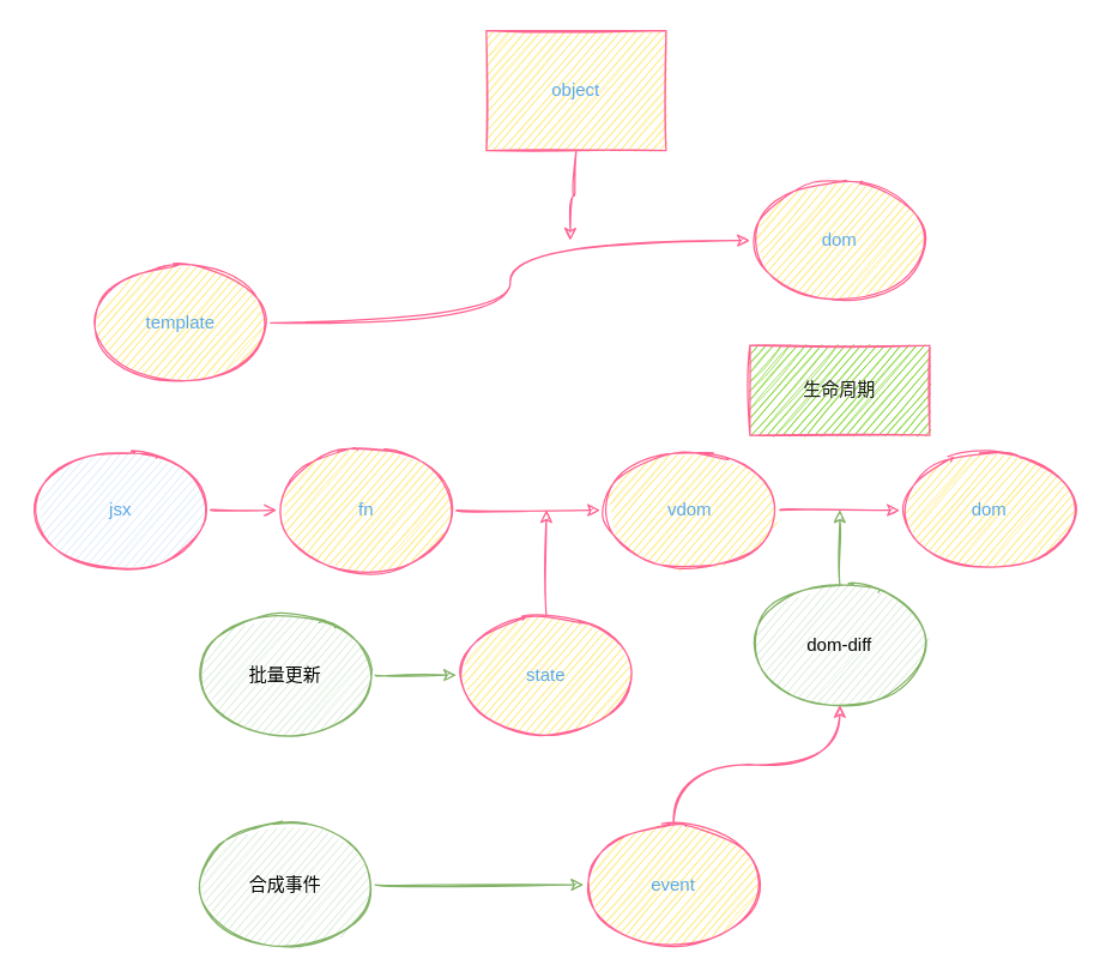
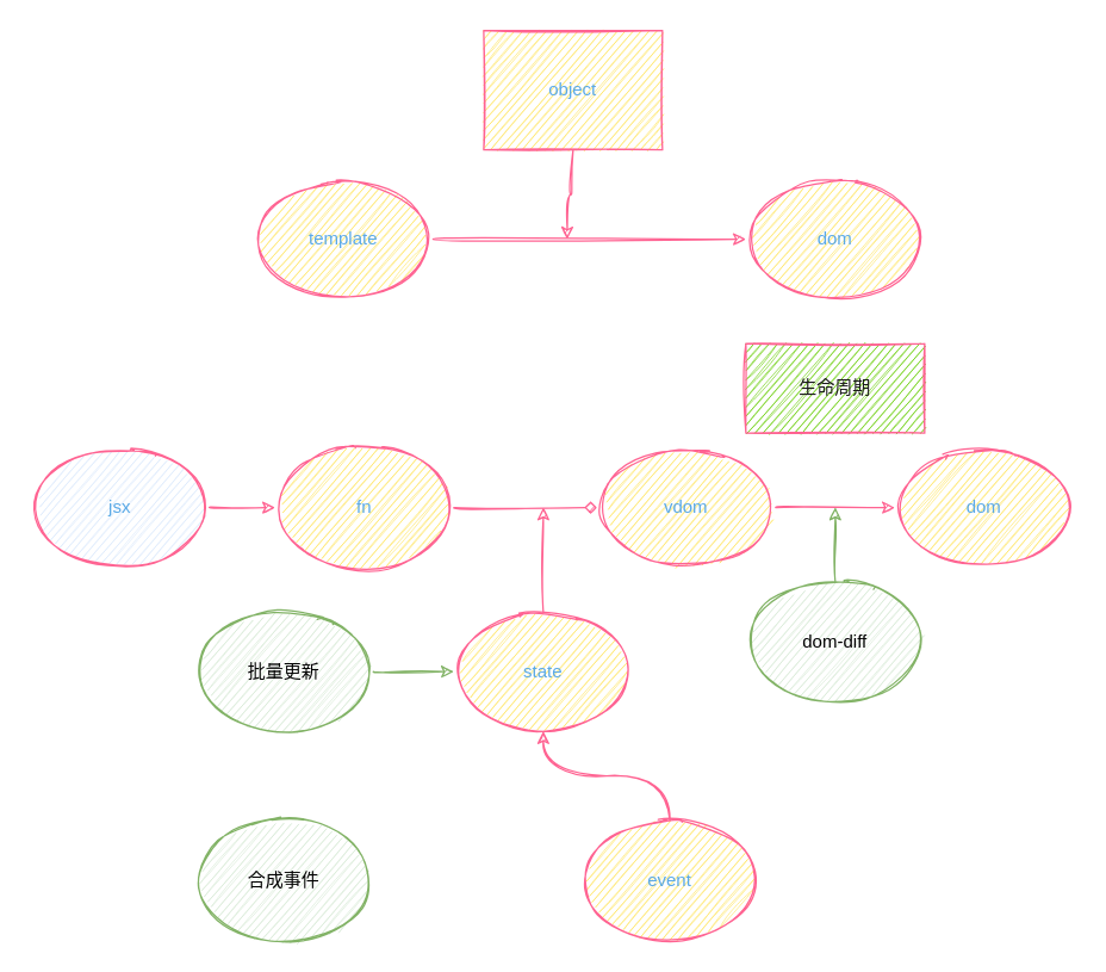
  <mxCell id="0" />
  <mxCell id="1" parent="0" />
  <mxCell id="2" style="edgeStyle=orthogonalEdgeStyle;orthogonalLoop=1;jettySize=auto;html=1;strokeColor=#FF6392;fontColor=#5AA9E6;sketch=1;curved=1;" parent="1" source="3" edge="1"><mxGeometry relative="1" as="geometry"><mxPoint x="380" y="160" as="targetPoint" /></mxGeometry></mxCell>
  <mxCell id="3" value="object" style="whiteSpace=wrap;html=1;fillColor=#FFE45E;strokeColor=#FF6392;fontColor=#5AA9E6;sketch=1;rounded=0;" parent="1" vertex="1"><mxGeometry x="324" y="20" width="120" height="80" as="geometry" /></mxCell>
  <mxCell id="4" style="edgeStyle=orthogonalEdgeStyle;rounded=1;orthogonalLoop=1;jettySize=auto;html=1;strokeColor=#FF6392;fillColor=#FFE45E;fontColor=#5AA9E6;sketch=1;curved=1;" parent="1" source="5" target="8" edge="1"><mxGeometry relative="1" as="geometry" /></mxCell>
- <mxCell id="5" value="template" style="ellipse;whiteSpace=wrap;html=1;fillColor=#FFE45E;strokeColor=#FF6392;fontColor=#5AA9E6;sketch=1;" parent="1" vertex="1"><mxGeometry x="60" y="175" width="120" height="80" as="geometry" /></mxCell>
- <mxCell id="6" style="edgeStyle=orthogonalEdgeStyle;rounded=1;orthogonalLoop=1;jettySize=auto;html=1;strokeColor=#FF6392;fillColor=#FFE45E;fontColor=#5AA9E6;sketch=1;curved=1;entryX=0;entryY=0.5;entryDx=0;entryDy=0;endArrow=open;" parent="1" source="7" target="10" edge="1"><mxGeometry relative="1" as="geometry"><mxPoint x="230" y="340" as="targetPoint" /></mxGeometry></mxCell>
+ <mxCell id="5" value="template" style="ellipse;whiteSpace=wrap;html=1;fillColor=#FFE45E;strokeColor=#FF6392;fontColor=#5AA9E6;sketch=1;" parent="1" vertex="1"><mxGeometry x="170" y="120" width="120" height="80" as="geometry" /></mxCell>
+ <mxCell id="6" style="edgeStyle=orthogonalEdgeStyle;rounded=1;orthogonalLoop=1;jettySize=auto;html=1;strokeColor=#FF6392;fillColor=#FFE45E;fontColor=#5AA9E6;sketch=1;curved=1;entryX=0;entryY=0.5;entryDx=0;entryDy=0;" parent="1" source="7" target="10" edge="1"><mxGeometry relative="1" as="geometry"><mxPoint x="230" y="340" as="targetPoint" /></mxGeometry></mxCell>
  <mxCell id="7" value="jsx" style="ellipse;whiteSpace=wrap;html=1;rounded=0;strokeColor=#FF6392;fillColor=#dae8fc;fontColor=#5AA9E6;sketch=1;" parent="1" vertex="1"><mxGeometry x="20" y="300" width="120" height="80" as="geometry" /></mxCell>
  <mxCell id="8" value="dom" style="ellipse;whiteSpace=wrap;html=1;fillColor=#FFE45E;strokeColor=#FF6392;fontColor=#5AA9E6;sketch=1;" parent="1" vertex="1"><mxGeometry x="500" y="120" width="120" height="80" as="geometry" /></mxCell>
- <mxCell id="9" style="edgeStyle=orthogonalEdgeStyle;rounded=1;orthogonalLoop=1;jettySize=auto;html=1;entryX=0;entryY=0.5;entryDx=0;entryDy=0;strokeColor=#FF6392;fillColor=#FFE45E;fontColor=#5AA9E6;sketch=1;curved=1;" parent="1" source="10" target="12" edge="1"><mxGeometry relative="1" as="geometry" /></mxCell>
+ <mxCell id="9" style="edgeStyle=orthogonalEdgeStyle;rounded=1;orthogonalLoop=1;jettySize=auto;html=1;entryX=0;entryY=0.5;entryDx=0;entryDy=0;strokeColor=#FF6392;fillColor=#FFE45E;fontColor=#5AA9E6;sketch=1;curved=1;endArrow=diamond;" parent="1" source="10" target="12" edge="1"><mxGeometry relative="1" as="geometry" /></mxCell>
  <mxCell id="10" value="fn" style="ellipse;whiteSpace=wrap;html=1;rounded=0;strokeColor=#FF6392;fillColor=#FFE45E;fontColor=#5AA9E6;sketch=1;" parent="1" vertex="1"><mxGeometry x="184" y="300" width="120" height="80" as="geometry" /></mxCell>
  <mxCell id="11" style="edgeStyle=orthogonalEdgeStyle;rounded=1;orthogonalLoop=1;jettySize=auto;html=1;strokeColor=#FF6392;fillColor=#FFE45E;fontColor=#5AA9E6;entryX=0;entryY=0.5;entryDx=0;entryDy=0;sketch=1;curved=1;" parent="1" source="12" target="13" edge="1"><mxGeometry relative="1" as="geometry"><mxPoint x="580" y="340" as="targetPoint" /></mxGeometry></mxCell>
  <mxCell id="12" value="vdom" style="ellipse;whiteSpace=wrap;html=1;rounded=0;strokeColor=#FF6392;fillColor=#FFE45E;fontColor=#5AA9E6;sketch=1;" parent="1" vertex="1"><mxGeometry x="400" y="300" width="120" height="80" as="geometry" /></mxCell>
  <mxCell id="13" value="dom" style="ellipse;whiteSpace=wrap;html=1;rounded=0;strokeColor=#FF6392;fillColor=#FFE45E;fontColor=#5AA9E6;sketch=1;" parent="1" vertex="1"><mxGeometry x="600" y="300" width="120" height="80" as="geometry" /></mxCell>
  <mxCell id="14" style="edgeStyle=orthogonalEdgeStyle;rounded=1;orthogonalLoop=1;jettySize=auto;html=1;strokeColor=#FF6392;fillColor=#FFE45E;fontColor=#5AA9E6;sketch=1;curved=1;" parent="1" source="15" edge="1"><mxGeometry relative="1" as="geometry"><mxPoint x="364" y="340" as="targetPoint" /></mxGeometry></mxCell>
  <mxCell id="15" value="state" style="ellipse;whiteSpace=wrap;html=1;rounded=0;strokeColor=#FF6392;fillColor=#FFE45E;fontColor=#5AA9E6;sketch=1;" parent="1" vertex="1"><mxGeometry x="304" y="410" width="120" height="80" as="geometry" /></mxCell>
- <mxCell id="16" style="edgeStyle=orthogonalEdgeStyle;rounded=1;orthogonalLoop=1;jettySize=auto;html=1;strokeColor=#FF6392;fillColor=#FFE45E;fontColor=#5AA9E6;sketch=1;curved=1;" parent="1" source="17" target="19" edge="1"><mxGeometry relative="1" as="geometry" /></mxCell>
+ <mxCell id="16" style="edgeStyle=orthogonalEdgeStyle;rounded=1;orthogonalLoop=1;jettySize=auto;html=1;entryX=0.5;entryY=1;entryDx=0;entryDy=0;strokeColor=#FF6392;fillColor=#FFE45E;fontColor=#5AA9E6;sketch=1;curved=1;" parent="1" source="17" target="15" edge="1"><mxGeometry relative="1" as="geometry" /></mxCell>
  <mxCell id="17" value="event" style="ellipse;whiteSpace=wrap;html=1;rounded=0;strokeColor=#FF6392;fillColor=#FFE45E;fontColor=#5AA9E6;sketch=1;" parent="1" vertex="1"><mxGeometry x="389" y="550" width="120" height="80" as="geometry" /></mxCell>
  <mxCell id="18" style="edgeStyle=orthogonalEdgeStyle;rounded=1;orthogonalLoop=1;jettySize=auto;html=1;strokeColor=#82b366;fillColor=#d5e8d4;fontColor=#5AA9E6;sketch=1;curved=1;" parent="1" source="19" edge="1"><mxGeometry relative="1" as="geometry"><mxPoint x="560" y="340" as="targetPoint" /></mxGeometry></mxCell>
  <mxCell id="19" value="dom-diff" style="ellipse;whiteSpace=wrap;html=1;rounded=0;strokeColor=#82b366;fillColor=#d5e8d4;sketch=1;" parent="1" vertex="1"><mxGeometry x="500" y="390" width="120" height="80" as="geometry" /></mxCell>
  <mxCell id="20" style="edgeStyle=orthogonalEdgeStyle;curved=1;rounded=1;sketch=1;orthogonalLoop=1;jettySize=auto;html=1;entryX=0;entryY=0.5;entryDx=0;entryDy=0;strokeColor=#82b366;fillColor=#d5e8d4;fontColor=#5AA9E6;" parent="1" source="21" target="15" edge="1"><mxGeometry relative="1" as="geometry" /></mxCell>
  <mxCell id="21" value="批量更新" style="ellipse;whiteSpace=wrap;html=1;rounded=0;strokeColor=#82b366;fillColor=#d5e8d4;sketch=1;" parent="1" vertex="1"><mxGeometry x="130" y="410" width="120" height="80" as="geometry" /></mxCell>
- <mxCell id="22" style="edgeStyle=orthogonalEdgeStyle;curved=1;rounded=1;sketch=1;orthogonalLoop=1;jettySize=auto;html=1;entryX=0;entryY=0.5;entryDx=0;entryDy=0;strokeColor=#82b366;fillColor=#d5e8d4;fontColor=#5AA9E6;" parent="1" source="23" target="17" edge="1"><mxGeometry relative="1" as="geometry" /></mxCell>
  <mxCell id="23" value="合成事件" style="ellipse;whiteSpace=wrap;html=1;rounded=0;strokeColor=#82b366;fillColor=#d5e8d4;sketch=1;" parent="1" vertex="1"><mxGeometry x="130" y="550" width="120" height="80" as="geometry" /></mxCell>
  <mxCell id="24" value="&lt;font color=&quot;#1a1a1a&quot;&gt;生命周期&lt;/font&gt;" style="rounded=0;whiteSpace=wrap;html=1;sketch=1;strokeColor=#FF6392;fillColor=#66CC00;fontColor=#5AA9E6;" parent="1" vertex="1"><mxGeometry x="500" y="230" width="120" height="60" as="geometry" /></mxCell>
